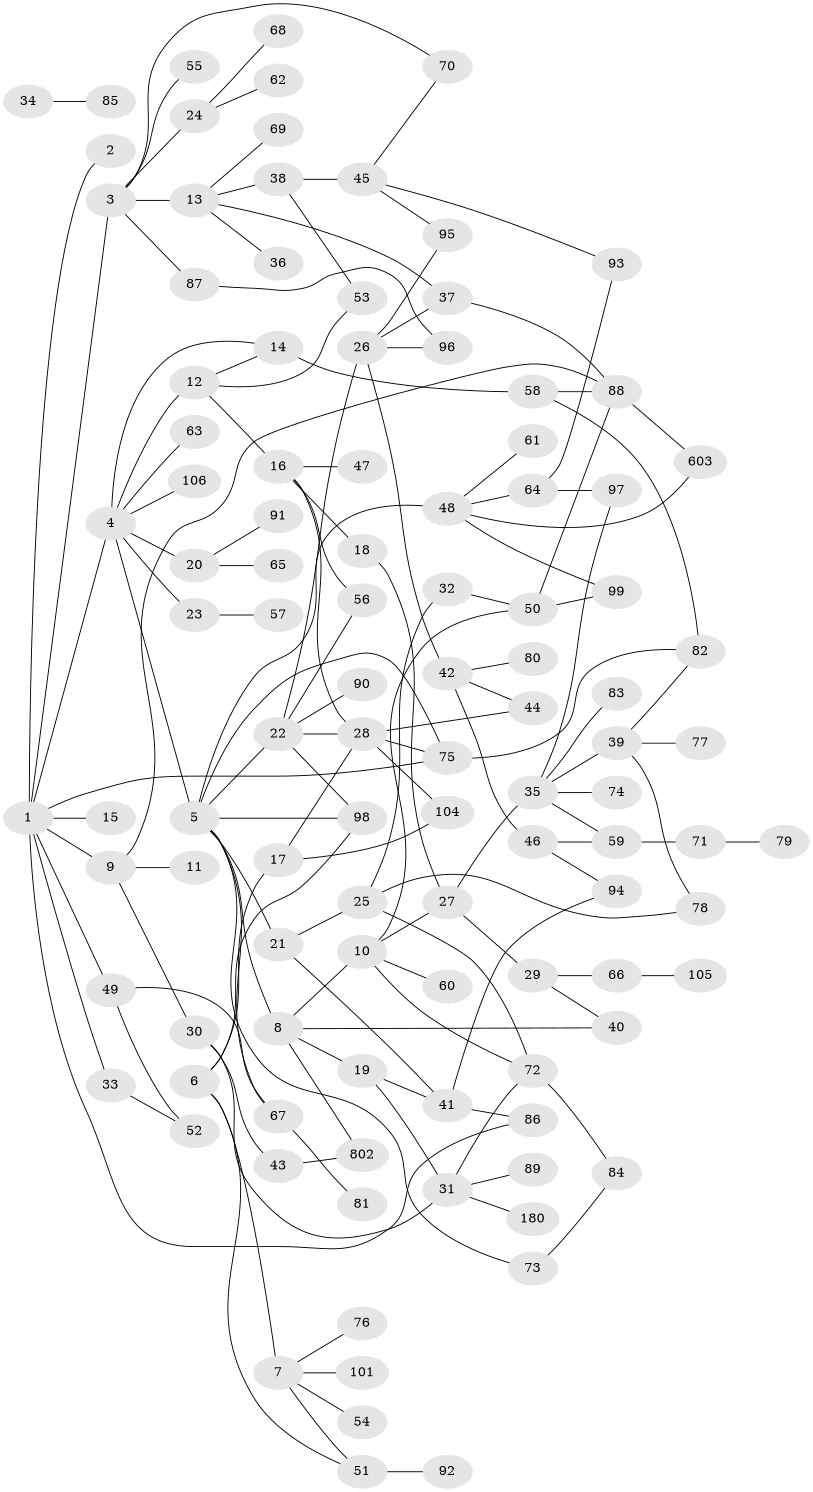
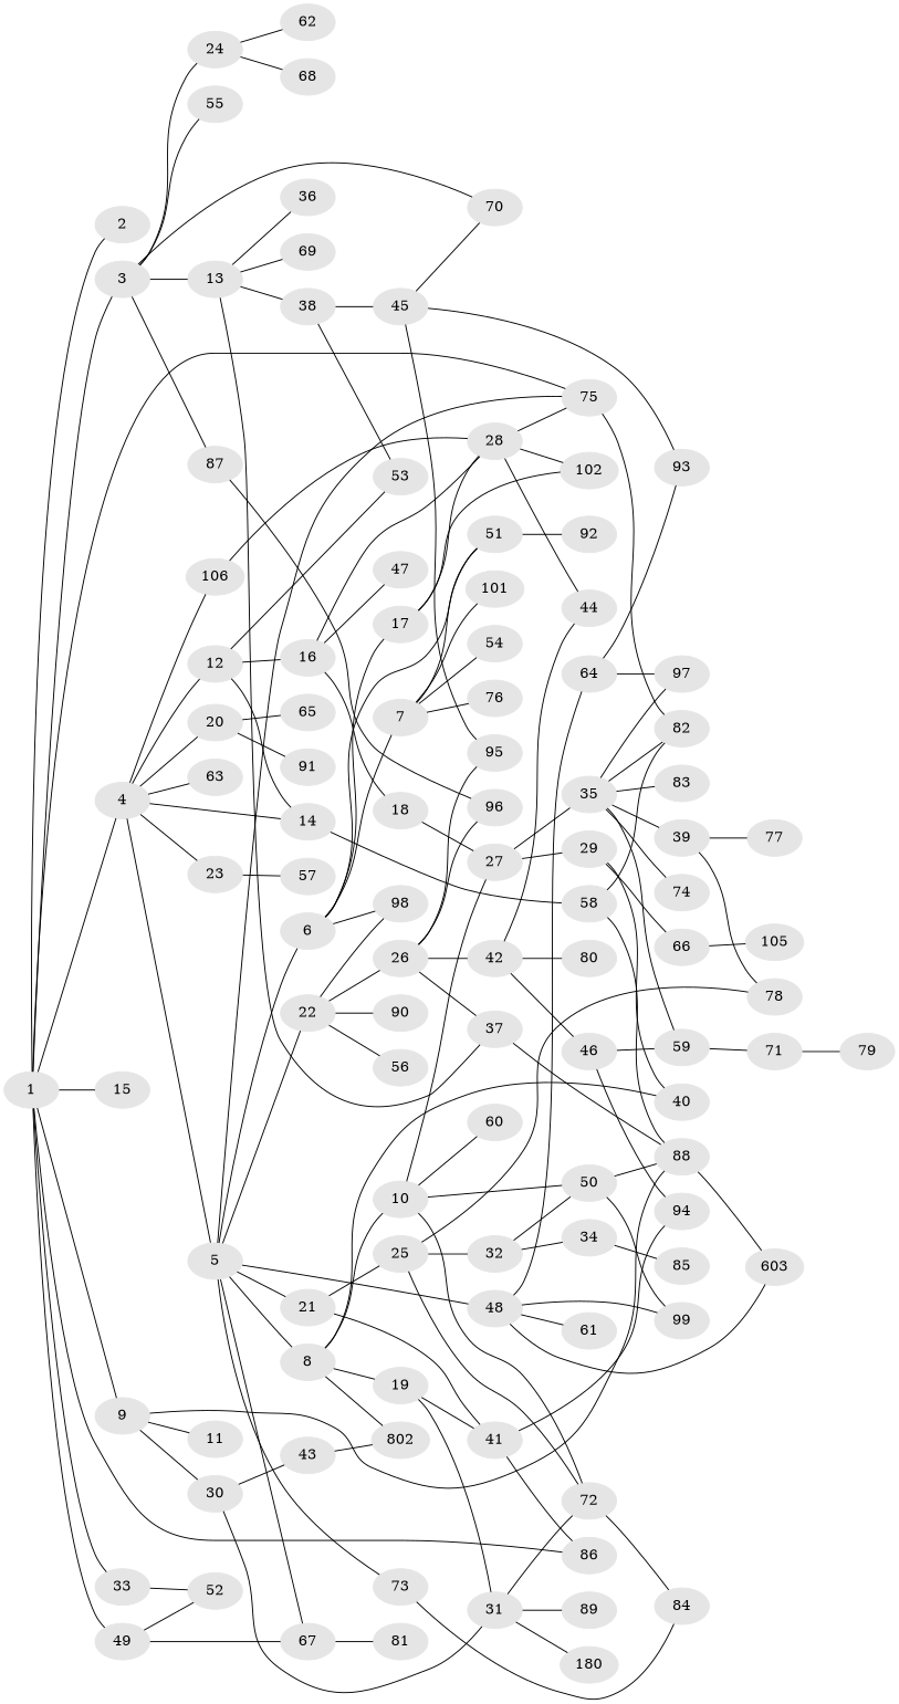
  graph {
    fontname="DejaVu Serif"
    rankdir=LR
    node [color=gray90 fontname="DejaVu Serif" style=filled]
    edge [fontname="DejaVu Serif"]
    1
    2
    3
    4
    9
    15
    33
    49
    75
    86
    13
    24
    55
    70
    87
    5
    12
    14
    20
    23
    63
    106
    11
    30
    88
    52
    67
    82
    36
    37
    38
    69
    62
    68
    96
    6
    8
    21
    22
    48
    73
    16
    53
    58
    65
    91
    57
    7
    17
    51
    98
    10
    19
    40
    n55 [label=802]
    41
    25
    28
    56
    26
    90
    61
    64
    99
    n65 [label=603]
    81
    84
    54
    76
    101
    27
    50
    60
    72
-   104
+   104 [label=102]
    92
    31
    43
    29
    35
    18
    47
    45
    44
    89
    n86 [label=180]
    94
    32
    78
    42
    95
    34
    46
    80
    66
    39
    59
    74
    83
    97
    105
    85
    77
    71
    93
    79
    1 -- 2
    1 -- 3
    1 -- 4
    1 -- 9
    1 -- 15
    1 -- 33
    1 -- 49
    1 -- 75
    1 -- 86
    3 -- 13
    3 -- 24
    3 -- 55
    3 -- 70
    3 -- 87
    4 -- 5
    4 -- 12
    4 -- 14
    4 -- 20
    4 -- 23
    4 -- 63
    4 -- 106
    9 -- 11
    9 -- 30
    9 -- 88
    33 -- 52
    49 -- 52
    49 -- 67
    75 -- 82
    13 -- 36
    13 -- 37
    13 -- 38
    13 -- 69
    24 -- 62
    24 -- 68
    87 -- 96
    5 -- 75
    5 -- 67
-   5 -- 98
+   5 -- 6
    5 -- 8
    5 -- 21
    5 -- 22
    5 -- 48
    5 -- 73
    12 -- 14
    12 -- 16
    12 -- 53
    14 -- 58
    20 -- 65
    20 -- 91
    23 -- 57
    30 -- 31
    30 -- 43
    88 -- n65
    67 -- 81
    37 -- 88
    38 -- 53
    38 -- 45
    6 -- 7
    6 -- 17
    6 -- 51
    6 -- 98
    8 -- 10
    8 -- 19
    8 -- 40
    8 -- n55
    21 -- 41
    21 -- 25
    22 -- 98
-   22 -- 28
+   106 -- 28
    22 -- 56
    22 -- 26
    22 -- 90
    48 -- 61
    48 -- 64
    48 -- 99
    48 -- n65
    73 -- 84
    16 -- 28
-   16 -- 56
    16 -- 18
    16 -- 47
    58 -- 88
    58 -- 82
    7 -- 51
    7 -- 54
    7 -- 76
    7 -- 101
    17 -- 28
    17 -- 104
    51 -- 92
    10 -- 27
    10 -- 50
    10 -- 60
    10 -- 72
    19 -- 41
    19 -- 31
    41 -- 86
    41 -- 94
    25 -- 72
    25 -- 32
    25 -- 78
    28 -- 75
    28 -- 104
    28 -- 44
    26 -- 37
    26 -- 96
    26 -- 42
    26 -- 95
    64 -- 97
    64 -- 93
    27 -- 29
    27 -- 35
    50 -- 88
    50 -- 99
    72 -- 84
    31 -- 72
    31 -- 89
    31 -- n86
    43 -- n55
    29 -- 40
    29 -- 66
    35 -- 39
    35 -- 59
    35 -- 74
    35 -- 83
    35 -- 97
    18 -- 27
    45 -- 70
    45 -- 95
    45 -- 93
    32 -- 50
+   32 -- 34
    42 -- 44
    42 -- 46
    42 -- 80
    34 -- 85
    46 -- 94
    46 -- 59
    66 -- 105
-   39 -- 82
+   35 -- 82
    39 -- 78
    39 -- 77
    59 -- 71
    71 -- 79
  }
